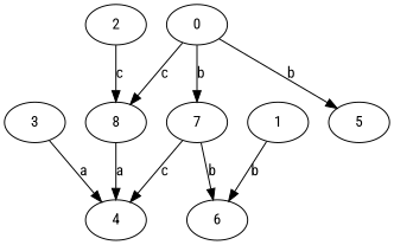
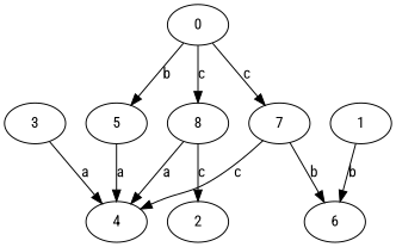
  strict digraph {
    fontname="Roboto Condensed"
    node [fontname="Roboto Condensed"]
    edge [fontname="Roboto Condensed"]
    3
    4
    0
    5
    7
    8
    6
    1
    2
    3 -> 4 [label=a]
    0 -> 5 [label=b]
-   0 -> 7 [label=b]
+   0 -> 7 [label=c]
    0 -> 8 [label=c]
+   5 -> 4 [label=a]
    7 -> 4 [label=c]
    7 -> 6 [label=b]
    8 -> 4 [label=a]
    1 -> 6 [label=b]
-   2 -> 8 [label=c]
+   8 -> 2 [label=c]
  }
